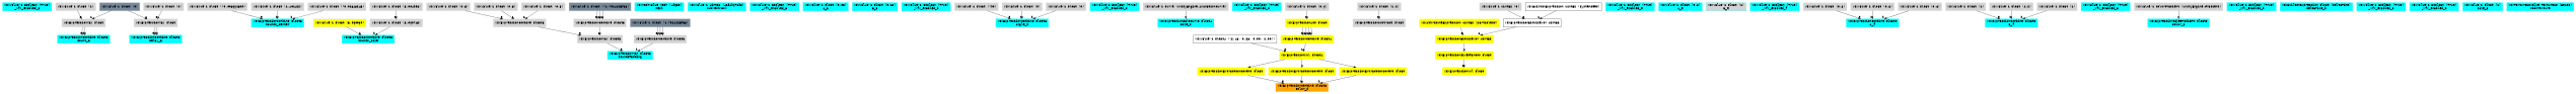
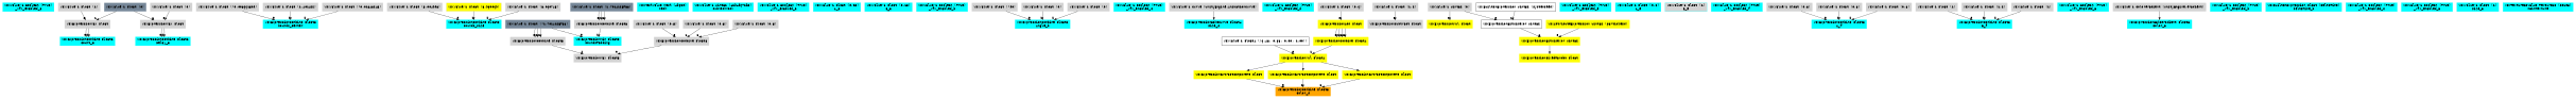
  digraph {
    fontname="DejaVu Sans Mono"
    node [color=lightgray fontname="DejaVu Sans Mono" shape=box style=filled]
    edge [fontname="DejaVu Sans Mono" headlabel=0]
    n1 [color=cyan label="VFXValue`1 Boolean (True)\n_vfx_enabled_a"]
    n2 [color=cyan label="VFXExpressionCombine Float2\nCount_a"]
    n3 [label="VFXExpressionMax Float"]
    n4 [label="VFXValue`1 Float (1)"]
    n5 [color=lightslategray label="VFXValue`1 Float (0)"]
    n6 [label="VFXExpressionMax Float"]
    n7 [color=cyan label="VFXExpressionCombine Float2\nDelay_a"]
    n8 [label="VFXValue`1 Float (0)"]
    n9 [color=cyan label="VFXExpressionCombine Float3\nbounds_center"]
    n10 [label="VFXValue`1 Float (-0,008661509)"]
    n11 [label="VFXValue`1 Float (1,401422)"]
    n12 [label="VFXValue`1 Float (-0,01848245)"]
    n13 [color=cyan label="VFXExpressionCombine Float3\nbounds_size"]
    n14 [label="VFXValue`1 Float (3,004998)"]
    n15 [fillcolor=yellow label="VFXValue`1 Float (3,960069)"]
    n16 [label="VFXValue`1 Float (3,060745)"]
    n17 [color=cyan label="VFXExpressionMin Float3\nboundsPadding"]
    n18 [label="VFXExpressionMax Float3"]
    n19 [label="VFXExpressionCombine Float3"]
    n20 [label="VFXValue`1 Float (0,5)"]
    n21 [label="VFXValue`1 Float (0,5)"]
    n22 [label="VFXValue`1 Float (0,5)"]
    n23 [label="VFXExpressionCombine Float3"]
    n24 [color=lightslategray label="VFXValue`1 Float (-1,701412E+38)"]
    n25 [label="VFXExpressionCombine Float3"]
    n26 [color=lightslategray label="VFXValue`1 Float (1,701412E+38)"]
    n27 [color=cyan label="VFXMeshValue Mesh (49630)\nmesh"]
    n28 [color=cyan label="VFXValue`1 Uint32 (4294967295)\nsubMeshMask"]
    n29 [color=cyan label="VFXValue`1 Boolean (True)\n_vfx_enabled_a"]
    n30 [color=cyan label="VFXValue`1 Float (0,05)\nA_a"]
    n31 [color=cyan label="VFXValue`1 Float (0,15)\nB_a"]
    n32 [color=cyan label="VFXValue`1 Boolean (True)\n_vfx_enabled_b"]
    n33 [color=cyan label="VFXExpressionCombine Float3\nAngle_b"]
    n34 [label="VFXValue`1 Float (-90)"]
    n35 [label="VFXValue`1 Float (0)"]
    n36 [label="VFXValue`1 Float (0)"]
    n37 [color=cyan label="VFXValue`1 Boolean (True)\n_vfx_enabled_c"]
    n38 [color=cyan label="VFXExpressionBakeCurve Float4\nSize_c"]
    n39 [label="VFXValue`1 Curve (UnityEngine.AnimationCurve)"]
    n40 [color=cyan label="VFXValue`1 Boolean (True)\n_vfx_enabled_d"]
    n41 [color=orange label="VFXExpressionCombine Float3\nColor_d"]
    n42 [color=yellow label="VFXExpressionExtractComponent Float"]
    n43 [color=yellow label="VFXExpressionMul Float4"]
    n44 [color=yellow label="VFXExpressionExtractComponent Float"]
    n45 [color=yellow label="VFXExpressionExtractComponent Float"]
    n46 [label="VFXValue`1 Float4 ((6.48, 0.68, 0.00, 1.00))" color="" style=""]
    n47 [color=yellow label="VFXExpressionCombine Float4"]
    n48 [color=yellow label="VFXExpressionAdd Float"]
    n49 [label="VFXValue`1 Float (0,6)"]
    n50 [label="VFXExpressionSubtract Float"]
    n51 [color=yellow label="VFXExpressionMul Float"]
    n52 [color=yellow label="VFXExpressionFixedRandom Float"]
    n53 [color=yellow label="VFXExpressionBitwiseXor Uint32"]
    n54 [color=yellow label="VFXAttributeExpression Uint32 (particleId)"]
    n55 [label="VFXExpressionBitwiseXor Uint32" color="" style=""]
    n56 [label="VFXValue`1 Uint32 (0)"]
    n57 [label="VFXBuiltInExpression Uint52 (SystemSeed)" color="" style=""]
    n58 [label="VFXValue`1 Float (1,2)"]
    n59 [color=cyan label="VFXValue`1 Boolean (True)\n_vfx_enabled_e"]
    n60 [color=cyan label="VFXValue`1 Float (0,8)\nA_e"]
    n61 [color=cyan fillcolor=lightgray label="VFXValue`1 Float (1)\nB_e"]
    n62 [color=cyan label="VFXValue`1 Boolean (True)\n_vfx_enabled_f"]
    n63 [color=cyan label="VFXExpressionCombine Float3\nA_f"]
    n64 [label="VFXValue`1 Float (0,8)"]
    n65 [label="VFXValue`1 Float (0,8)"]
    n66 [label="VFXValue`1 Float (0,8)"]
    n67 [color=cyan label="VFXExpressionCombine Float3\nB_f"]
    n68 [label="VFXValue`1 Float (1)"]
    n69 [label="VFXValue`1 Float (1,2)"]
    n70 [label="VFXValue`1 Float (1)"]
    n71 [color=cyan label="VFXValue`1 Boolean (True)\n_vfx_enabled_a"]
    n72 [color=cyan label="VFXExpressionBakeGradient Float3\nColor_a"]
    n73 [label="VFXValue`1 ColorGradient (UnityEngine.Gradient)"]
    n74 [color=cyan label="VFXValue`1 Boolean (True)\n_vfx_enabled_b"]
    n75 [color=cyan label="VFXBuiltInExpression Float (DeltaTime)\ndeltaTime_b"]
    n76 [color=cyan label="VFXValue`1 Boolean (True)\n_vfx_enabled_c"]
    n77 [color=cyan label="VFXValue`1 Boolean (True)\n_vfx_enabled_a"]
    n78 [color=cyan label="VFXValue`1 Float (1)\nSize_a"]
    n79 [color=cyan label="VFXTexture2DValue Texture2D (50108)\nmainTexture"]
    n3 -> n2
    n3 -> n2 [headlabel=1]
    n4 -> n3
    n5 -> n3 [headlabel=1]
    n5 -> n6 [headlabel=1]
    n6 -> n7
    n6 -> n7 [headlabel=1]
    n8 -> n6
    n10 -> n9
    n11 -> n9 [headlabel=1]
    n12 -> n9 [headlabel=2]
-   n14 -> n16
+   n14 -> n13
    n15 -> n13 [headlabel=1]
    n16 -> n13 [headlabel=2]
-   n18 -> n17
+   n24 -> n17
    n19 -> n18
    n20 -> n19
    n21 -> n19 [headlabel=1]
    n22 -> n19 [headlabel=2]
    n23 -> n18 [headlabel=1]
    n24 -> n23
    n24 -> n23 [headlabel=1]
    n24 -> n23 [headlabel=2]
    n25 -> n17 [headlabel=1]
    n26 -> n25
    n26 -> n25 [headlabel=1]
    n26 -> n25 [headlabel=2]
    n34 -> n33
    n35 -> n33 [headlabel=1]
    n36 -> n33 [headlabel=2]
    n39 -> n38 [headlabel=""]
    n42 -> n41
    n43 -> n42 [headlabel=""]
    n43 -> n44 [headlabel=""]
    n43 -> n45 [headlabel=""]
    n44 -> n41 [headlabel=1]
    n45 -> n41 [headlabel=2]
    n46 -> n43
    n47 -> n43 [headlabel=1]
    n48 -> n47
    n48 -> n47 [headlabel=1]
    n48 -> n47 [headlabel=2]
    n48 -> n47 [headlabel=3]
    n49 -> n48
-   n52 -> n51
+   n56 -> n51
    n53 -> n52 [headlabel=""]
    n54 -> n53
    n55 -> n53 [headlabel=1]
    n56 -> n55
    n57 -> n55 [headlabel=1]
    n58 -> n50
    n64 -> n63
    n65 -> n63 [headlabel=1]
    n66 -> n63 [headlabel=2]
    n68 -> n67
    n69 -> n67 [headlabel=1]
    n70 -> n67 [headlabel=2]
    n73 -> n72 [headlabel=""]
  }
